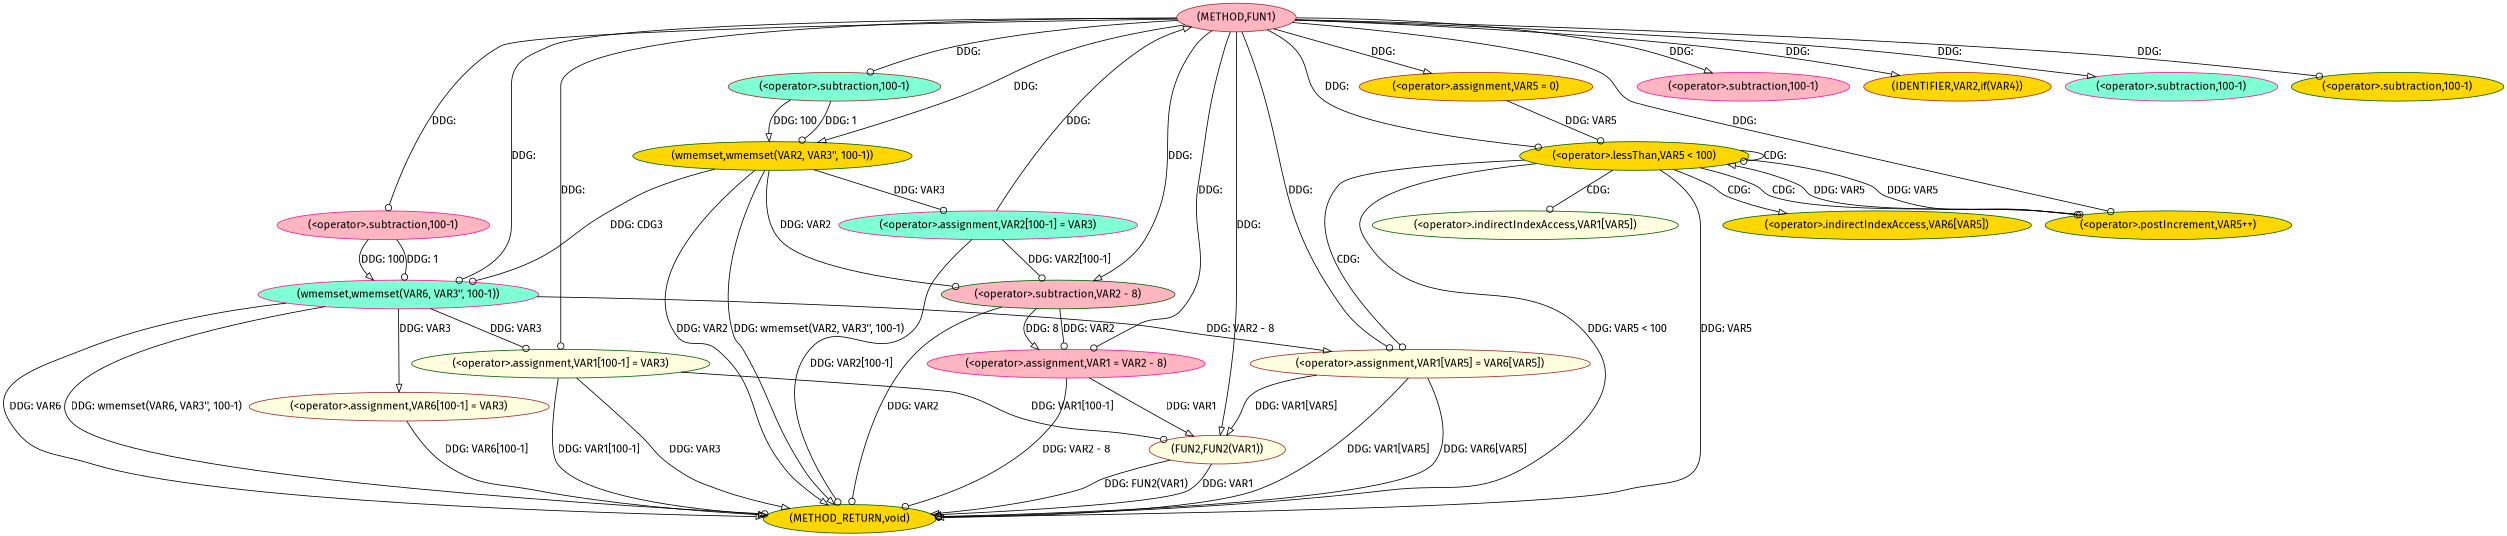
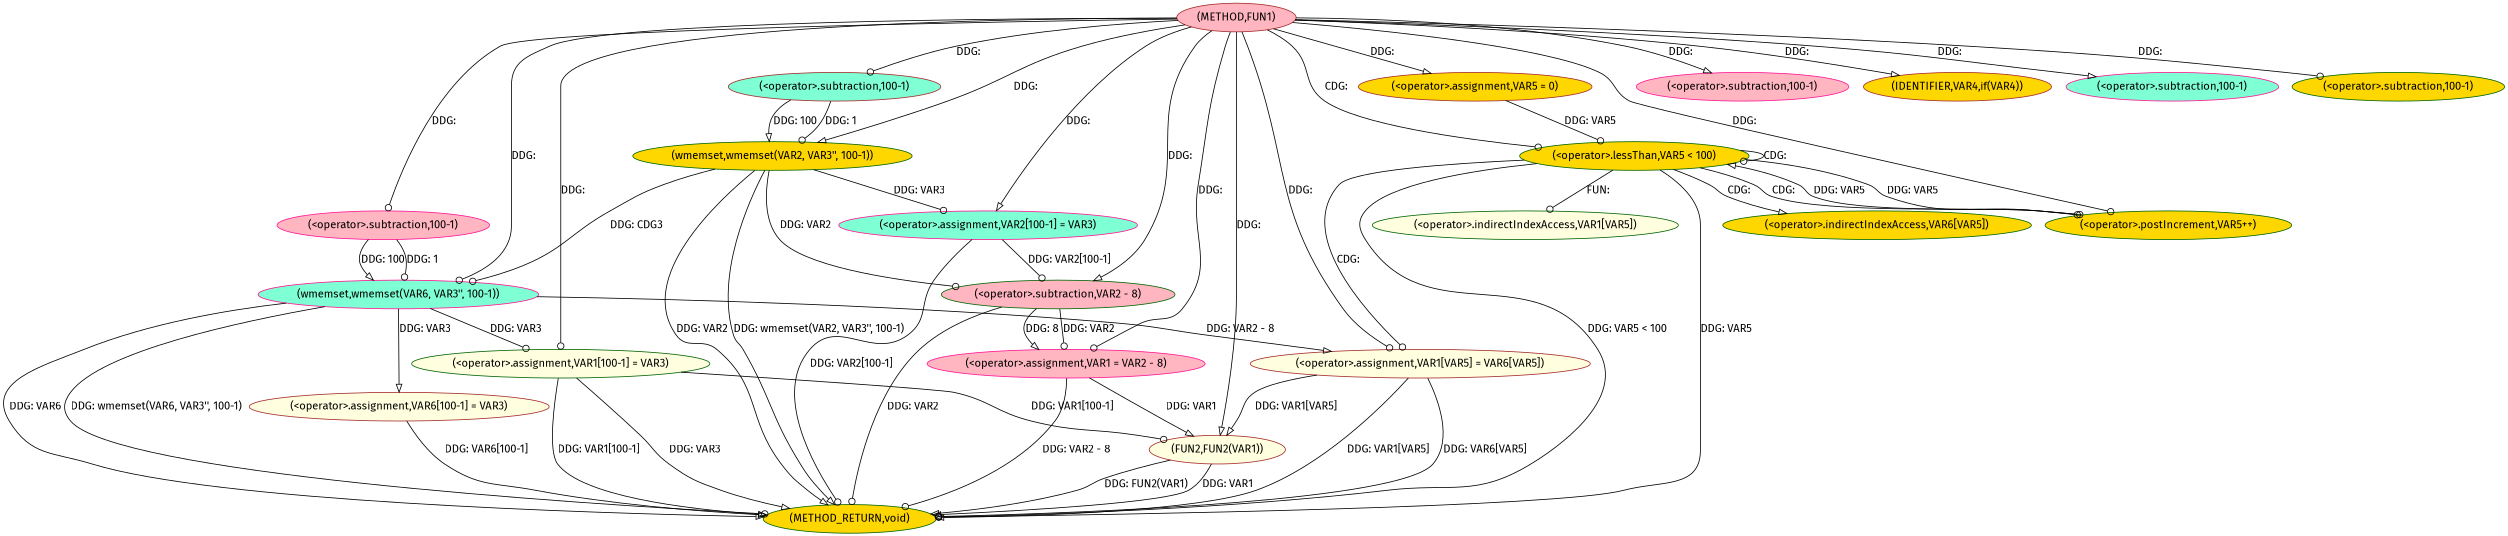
  digraph {
    fontname="Fira Sans"
    node [color=darkgreen fillcolor=gold fontname="Fira Sans" style=filled]
    edge [arrowhead=odot fontname="Fira Sans"]
    n1 [color=brown fillcolor=lightpink label="(METHOD,FUN1)"]
    n2 [label="(wmemset,wmemset(VAR2, VAR3'', 100-1))"]
    n3 [color=brown fillcolor=aquamarine label="(<operator>.subtraction,100-1)"]
    n4 [color=deeppink fillcolor=aquamarine label="(<operator>.assignment,VAR2[100-1] = VAR3)"]
    n5 [color=deeppink fillcolor=lightpink label="(<operator>.subtraction,100-1)"]
-   n6 [color=brown label="(IDENTIFIER,VAR2,if(VAR4))"]
+   n6 [color=brown label="(IDENTIFIER,VAR4,if(VAR4))"]
    n7 [color=deeppink fillcolor=lightpink label="(<operator>.assignment,VAR1 = VAR2 - 8)"]
    n8 [fillcolor=lightpink label="(<operator>.subtraction,VAR2 - 8)"]
    n9 [color=deeppink fillcolor=aquamarine label="(wmemset,wmemset(VAR6, VAR3'', 100-1))"]
    n10 [color=deeppink fillcolor=lightpink label="(<operator>.subtraction,100-1)"]
    n11 [color=deeppink fillcolor=aquamarine label="(<operator>.subtraction,100-1)"]
    n12 [color=brown label="(<operator>.assignment,VAR5 = 0)"]
    n13 [label="(<operator>.lessThan,VAR5 < 100)"]
    n14 [label="(<operator>.postIncrement,VAR5++)"]
    n15 [fillcolor=lightyellow label="(<operator>.assignment,VAR1[100-1] = VAR3)"]
    n16 [label="(<operator>.subtraction,100-1)"]
    n17 [color=brown fillcolor=lightyellow label="(FUN2,FUN2(VAR1))"]
    n18 [color=brown fillcolor=lightyellow label="(<operator>.assignment,VAR1[VAR5] = VAR6[VAR5])"]
    n19 [label="(METHOD_RETURN,void)"]
    n20 [color=brown fillcolor=lightyellow label="(<operator>.assignment,VAR6[100-1] = VAR3)"]
    n21 [fillcolor=lightyellow label="(<operator>.indirectIndexAccess,VAR1[VAR5])"]
    n22 [label="(<operator>.indirectIndexAccess,VAR6[VAR5])"]
    n1 -> n2 [arrowhead=onormal label="DDG: "]
    n1 -> n3 [label="DDG: "]
-   n4 -> n1 [arrowhead=onormal label="DDG: "]
+   n1 -> n4 [arrowhead=onormal label="DDG: "]
    n1 -> n5 [arrowhead=onormal label="DDG: "]
    n1 -> n6 [arrowhead=onormal label="DDG: "]
    n1 -> n7 [label="DDG: "]
    n1 -> n8 [arrowhead=onormal label="DDG: "]
    n1 -> n9 [label="DDG: "]
    n1 -> n10 [label="DDG: "]
    n1 -> n11 [arrowhead=onormal label="DDG: "]
    n1 -> n12 [arrowhead=onormal label="DDG: "]
-   n1 -> n13 [label="DDG: "]
+   n1 -> n13 [label="CDG: "]
    n1 -> n14 [label="DDG: "]
    n1 -> n15 [label="DDG: "]
    n1 -> n16 [label="DDG: "]
    n1 -> n17 [arrowhead=onormal label="DDG: "]
    n1 -> n18 [label="DDG: "]
    n2 -> n4 [label="DDG: VAR3"]
    n2 -> n8 [label="DDG: VAR2"]
    n2 -> n9 [label="DDG: CDG3"]
    n2 -> n19 [arrowhead=onormal label="DDG: wmemset(VAR2, VAR3'', 100-1)"]
    n2 -> n19 [arrowhead=onormal label="DDG: VAR2"]
    n3 -> n2 [arrowhead=onormal label="DDG: 100"]
    n3 -> n2 [label="DDG: 1"]
    n4 -> n8 [label="DDG: VAR2[100-1]"]
    n4 -> n19 [label="DDG: VAR2[100-1]"]
    n7 -> n17 [arrowhead=onormal label="DDG: VAR1"]
    n7 -> n19 [label="DDG: VAR2 - 8"]
    n8 -> n7 [label="DDG: VAR2"]
    n8 -> n7 [arrowhead=onormal label="DDG: 8"]
    n8 -> n19 [label="DDG: VAR2"]
    n9 -> n15 [label="DDG: VAR3"]
    n9 -> n18 [arrowhead=onormal label="DDG: VAR2 - 8"]
    n9 -> n19 [label="DDG: wmemset(VAR6, VAR3'', 100-1)"]
    n9 -> n19 [arrowhead=onormal label="DDG: VAR6"]
    n9 -> n20 [arrowhead=onormal label="DDG: VAR3"]
    n10 -> n9 [arrowhead=onormal label="DDG: 100"]
    n10 -> n9 [label="DDG: 1"]
    n12 -> n13 [label="DDG: VAR5"]
    n13 -> n13 [label="CDG: "]
    n13 -> n14 [label="DDG: VAR5"]
    n13 -> n14 [label="CDG: "]
    n13 -> n18 [label="CDG: "]
    n13 -> n19 [label="DDG: VAR5"]
    n13 -> n19 [label="DDG: VAR5 < 100"]
-   n13 -> n21 [label="CDG: "]
+   n13 -> n21 [label="FUN: "]
    n13 -> n22 [arrowhead=onormal label="CDG: "]
    n14 -> n13 [arrowhead=onormal label="DDG: VAR5"]
    n15 -> n17 [label="DDG: VAR1[100-1]"]
    n15 -> n19 [arrowhead=onormal label="DDG: VAR1[100-1]"]
    n15 -> n19 [arrowhead=onormal label="DDG: VAR3"]
    n17 -> n19 [arrowhead=onormal label="DDG: FUN2(VAR1)"]
    n17 -> n19 [arrowhead=onormal label="DDG: VAR1"]
    n18 -> n17 [arrowhead=onormal label="DDG: VAR1[VAR5]"]
    n18 -> n19 [arrowhead=onormal label="DDG: VAR1[VAR5]"]
    n18 -> n19 [label="DDG: VAR6[VAR5]"]
    n20 -> n19 [arrowhead=onormal label="DDG: VAR6[100-1]"]
  }
